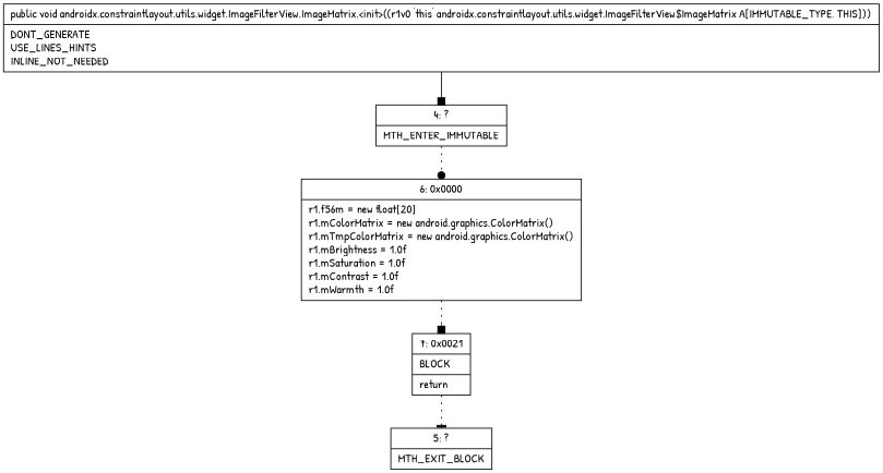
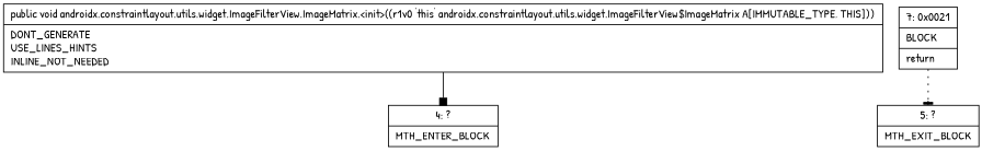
  digraph {
    fontname="Patrick Hand"
    node [fontname="Patrick Hand" shape=record]
    edge [arrowhead=box fontname="Patrick Hand" style=dotted]
-   n1 [label="{4\:\ ?|MTH_ENTER_IMMUTABLE\l}"]
-   n2 [label="{6\:\ 0x0000|r1.f56m = new float[20]\lr1.mColorMatrix = new android.graphics.ColorMatrix()\lr1.mTmpColorMatrix = new android.graphics.ColorMatrix()\lr1.mBrightness = 1.0f\lr1.mSaturation = 1.0f\lr1.mContrast = 1.0f\lr1.mWarmth = 1.0f\l}"]
+   n1 [label="{4\:\ ?|MTH_ENTER_BLOCK\l}"]
    n3 [label="{7\:\ 0x0021|BLOCK\l|return\l}"]
    n4 [label="{5\:\ ?|MTH_EXIT_BLOCK\l}"]
    n5 [label="{public void androidx.constraintlayout.utils.widget.ImageFilterView.ImageMatrix.\<init\>((r1v0 'this' androidx.constraintlayout.utils.widget.ImageFilterView$ImageMatrix A[IMMUTABLE_TYPE, THIS]))  | DONT_GENERATE\lUSE_LINES_HINTS\lINLINE_NOT_NEEDED\l}"]
-   n1 -> n2 [arrowhead=dot]
-   n2 -> n3
    n3 -> n4 [arrowhead=tee]
    n5 -> n1 [style=solid]
  }
